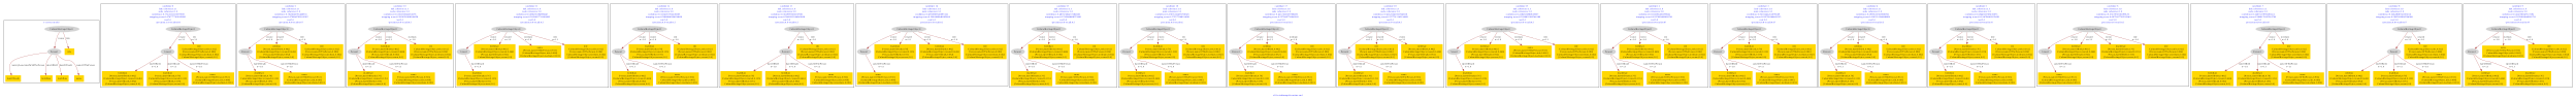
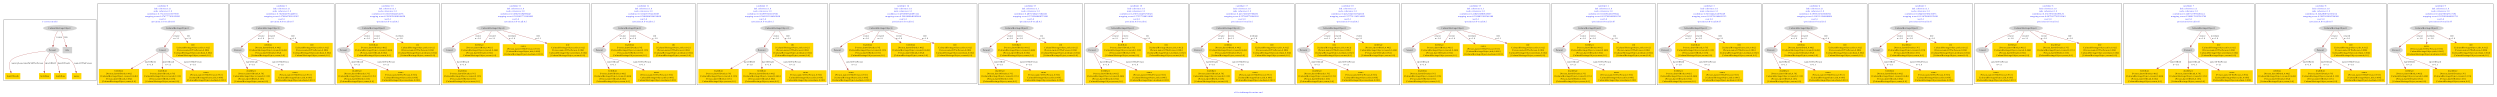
  digraph {
    fontcolor=blue
    fontname="Liberation Serif"
    label="s18-s-indianapolis-artists.xml"
    remincross=true
    node [fillcolor=gold fontname="Liberation Serif" style=filled shape=plaintext]
    edge [color=brown fontcolor=black fontname="Liberation Serif"]
    n1 [color=white fillcolor=lightgray label=CulturalHeritageObject1 shape=""]
    n2 [color=white fillcolor=lightgray label=Person1 shape=""]
-   n3 [label=title]
+   n3 [fillcolor=lightgray label=title]
    n4 [label=dateOfDeath]
    n5 [label=birthDate]
    n6 [label=deathDate]
    n7 [label=name]
    n8 [color=white fillcolor=lightgray label=CulturalHeritageObject1 shape=""]
    n9 [color=white fillcolor=lightgray label=Person1 shape=""]
    n10 [label="birthDate\n[Person,dateOfBirth,0.492]\n[CulturalHeritageObject,created,0.446]\n[Person,dateOfDeath,0.062]\n[CulturalHeritageObject,extent,0.0]"]
    n11 [label="deathDate\n[Person,dateOfDeath,0.76]\n[CulturalHeritageObject,created,0.135]\n[Person,dateOfBirth,0.105]\n[CulturalHeritageObject,extent,0.0]"]
    n12 [label="name\n[Person,nameOfThePerson,0.933]\n[CulturalHeritageObject,title,0.066]\n[CulturalHeritageObject,medium,0.001]"]
    n13 [label="title\n[CulturalHeritageObject,title,0.912]\n[Person,nameOfThePerson,0.086]\n[CulturalHeritageObject,medium,0.002]\n[CulturalHeritageObject,created,0.0]"]
    n14 [color=white fillcolor=lightgray label=CulturalHeritageObject1 shape=""]
    n15 [color=white fillcolor=lightgray label=Person1 shape=""]
    n16 [label="birthDate\n[Person,dateOfBirth,0.492]\n[CulturalHeritageObject,created,0.446]\n[Person,dateOfDeath,0.062]\n[CulturalHeritageObject,extent,0.0]"]
    n17 [label="deathDate\n[Person,dateOfDeath,0.76]\n[CulturalHeritageObject,created,0.135]\n[Person,dateOfBirth,0.105]\n[CulturalHeritageObject,extent,0.0]"]
    n18 [label="name\n[Person,nameOfThePerson,0.933]\n[CulturalHeritageObject,title,0.066]\n[CulturalHeritageObject,medium,0.001]"]
    n19 [label="title\n[CulturalHeritageObject,title,0.912]\n[Person,nameOfThePerson,0.086]\n[CulturalHeritageObject,medium,0.002]\n[CulturalHeritageObject,created,0.0]"]
    n20 [color=white fillcolor=lightgray label=CulturalHeritageObject1 shape=""]
    n21 [color=white fillcolor=lightgray label=Person1 shape=""]
    n22 [label="birthDate\n[Person,dateOfBirth,0.492]\n[CulturalHeritageObject,created,0.446]\n[Person,dateOfDeath,0.062]\n[CulturalHeritageObject,extent,0.0]"]
    n23 [label="deathDate\n[Person,dateOfDeath,0.76]\n[CulturalHeritageObject,created,0.135]\n[Person,dateOfBirth,0.105]\n[CulturalHeritageObject,extent,0.0]"]
    n24 [label="name\n[Person,nameOfThePerson,0.933]\n[CulturalHeritageObject,title,0.066]\n[CulturalHeritageObject,medium,0.001]"]
    n25 [label="title\n[CulturalHeritageObject,title,0.912]\n[Person,nameOfThePerson,0.086]\n[CulturalHeritageObject,medium,0.002]\n[CulturalHeritageObject,created,0.0]"]
    n26 [color=white fillcolor=lightgray label=CulturalHeritageObject1 shape=""]
    n27 [color=white fillcolor=lightgray label=Person1 shape=""]
    n28 [label="birthDate\n[Person,dateOfBirth,0.492]\n[CulturalHeritageObject,created,0.446]\n[Person,dateOfDeath,0.062]\n[CulturalHeritageObject,extent,0.0]"]
    n29 [label="deathDate\n[Person,dateOfDeath,0.76]\n[CulturalHeritageObject,created,0.135]\n[Person,dateOfBirth,0.105]\n[CulturalHeritageObject,extent,0.0]"]
    n30 [label="name\n[Person,nameOfThePerson,0.933]\n[CulturalHeritageObject,title,0.066]\n[CulturalHeritageObject,medium,0.001]"]
    n31 [label="title\n[CulturalHeritageObject,title,0.912]\n[Person,nameOfThePerson,0.086]\n[CulturalHeritageObject,medium,0.002]\n[CulturalHeritageObject,created,0.0]"]
    n32 [color=white fillcolor=lightgray label=CulturalHeritageObject1 shape=""]
    n33 [color=white fillcolor=lightgray label=Person1 shape=""]
    n34 [label="birthDate\n[Person,dateOfBirth,0.492]\n[CulturalHeritageObject,created,0.446]\n[Person,dateOfDeath,0.062]\n[CulturalHeritageObject,extent,0.0]"]
    n35 [label="deathDate\n[Person,dateOfDeath,0.76]\n[CulturalHeritageObject,created,0.135]\n[Person,dateOfBirth,0.105]\n[CulturalHeritageObject,extent,0.0]"]
    n36 [label="name\n[Person,nameOfThePerson,0.933]\n[CulturalHeritageObject,title,0.066]\n[CulturalHeritageObject,medium,0.001]"]
    n37 [label="title\n[CulturalHeritageObject,title,0.912]\n[Person,nameOfThePerson,0.086]\n[CulturalHeritageObject,medium,0.002]\n[CulturalHeritageObject,created,0.0]"]
    n38 [color=white fillcolor=lightgray label=CulturalHeritageObject1 shape=""]
    n39 [color=white fillcolor=lightgray label=Person1 shape=""]
    n40 [label="deathDate\n[Person,dateOfDeath,0.76]\n[CulturalHeritageObject,created,0.135]\n[Person,dateOfBirth,0.105]\n[CulturalHeritageObject,extent,0.0]"]
    n41 [label="birthDate\n[Person,dateOfBirth,0.492]\n[CulturalHeritageObject,created,0.446]\n[Person,dateOfDeath,0.062]\n[CulturalHeritageObject,extent,0.0]"]
    n42 [label="name\n[Person,nameOfThePerson,0.933]\n[CulturalHeritageObject,title,0.066]\n[CulturalHeritageObject,medium,0.001]"]
    n43 [label="title\n[CulturalHeritageObject,title,0.912]\n[Person,nameOfThePerson,0.086]\n[CulturalHeritageObject,medium,0.002]\n[CulturalHeritageObject,created,0.0]"]
    n44 [color=white fillcolor=lightgray label=CulturalHeritageObject1 shape=""]
    n45 [color=white fillcolor=lightgray label=Person1 shape=""]
    n46 [label="deathDate\n[Person,dateOfDeath,0.76]\n[CulturalHeritageObject,created,0.135]\n[Person,dateOfBirth,0.105]\n[CulturalHeritageObject,extent,0.0]"]
    n47 [label="name\n[Person,nameOfThePerson,0.933]\n[CulturalHeritageObject,title,0.066]\n[CulturalHeritageObject,medium,0.001]"]
    n48 [label="birthDate\n[Person,dateOfBirth,0.492]\n[CulturalHeritageObject,created,0.446]\n[Person,dateOfDeath,0.062]\n[CulturalHeritageObject,extent,0.0]"]
    n49 [label="title\n[CulturalHeritageObject,title,0.912]\n[Person,nameOfThePerson,0.086]\n[CulturalHeritageObject,medium,0.002]\n[CulturalHeritageObject,created,0.0]"]
    n50 [color=white fillcolor=lightgray label=CulturalHeritageObject1 shape=""]
    n51 [color=white fillcolor=lightgray label=Person1 shape=""]
    n52 [label="deathDate\n[Person,dateOfDeath,0.76]\n[CulturalHeritageObject,created,0.135]\n[Person,dateOfBirth,0.105]\n[CulturalHeritageObject,extent,0.0]"]
    n53 [label="name\n[Person,nameOfThePerson,0.933]\n[CulturalHeritageObject,title,0.066]\n[CulturalHeritageObject,medium,0.001]"]
    n54 [label="birthDate\n[Person,dateOfBirth,0.492]\n[CulturalHeritageObject,created,0.446]\n[Person,dateOfDeath,0.062]\n[CulturalHeritageObject,extent,0.0]"]
    n55 [label="title\n[CulturalHeritageObject,title,0.912]\n[Person,nameOfThePerson,0.086]\n[CulturalHeritageObject,medium,0.002]\n[CulturalHeritageObject,created,0.0]"]
    n56 [color=white fillcolor=lightgray label=CulturalHeritageObject1 shape=""]
    n57 [color=white fillcolor=lightgray label=Person1 shape=""]
    n58 [label="birthDate\n[Person,dateOfBirth,0.492]\n[CulturalHeritageObject,created,0.446]\n[Person,dateOfDeath,0.062]\n[CulturalHeritageObject,extent,0.0]"]
    n59 [label="name\n[Person,nameOfThePerson,0.933]\n[CulturalHeritageObject,title,0.066]\n[CulturalHeritageObject,medium,0.001]"]
    n60 [label="deathDate\n[Person,dateOfDeath,0.76]\n[CulturalHeritageObject,created,0.135]\n[Person,dateOfBirth,0.105]\n[CulturalHeritageObject,extent,0.0]"]
    n61 [label="title\n[CulturalHeritageObject,title,0.912]\n[Person,nameOfThePerson,0.086]\n[CulturalHeritageObject,medium,0.002]\n[CulturalHeritageObject,created,0.0]"]
    n62 [color=white fillcolor=lightgray label=CulturalHeritageObject1 shape=""]
    n63 [color=white fillcolor=lightgray label=Person1 shape=""]
    n64 [label="deathDate\n[Person,dateOfDeath,0.76]\n[CulturalHeritageObject,created,0.135]\n[Person,dateOfBirth,0.105]\n[CulturalHeritageObject,extent,0.0]"]
    n65 [label="name\n[Person,nameOfThePerson,0.933]\n[CulturalHeritageObject,title,0.066]\n[CulturalHeritageObject,medium,0.001]"]
    n66 [label="birthDate\n[Person,dateOfBirth,0.492]\n[CulturalHeritageObject,created,0.446]\n[Person,dateOfDeath,0.062]\n[CulturalHeritageObject,extent,0.0]"]
    n67 [label="title\n[CulturalHeritageObject,title,0.912]\n[Person,nameOfThePerson,0.086]\n[CulturalHeritageObject,medium,0.002]\n[CulturalHeritageObject,created,0.0]"]
    n68 [color=white fillcolor=lightgray label=CulturalHeritageObject1 shape=""]
    n69 [color=white fillcolor=lightgray label=Person1 shape=""]
    n70 [label="title\n[CulturalHeritageObject,title,0.912]\n[Person,nameOfThePerson,0.086]\n[CulturalHeritageObject,medium,0.002]\n[CulturalHeritageObject,created,0.0]"]
    n71 [label="deathDate\n[Person,dateOfDeath,0.76]\n[CulturalHeritageObject,created,0.135]\n[Person,dateOfBirth,0.105]\n[CulturalHeritageObject,extent,0.0]"]
    n72 [label="name\n[Person,nameOfThePerson,0.933]\n[CulturalHeritageObject,title,0.066]\n[CulturalHeritageObject,medium,0.001]"]
    n73 [label="birthDate\n[Person,dateOfBirth,0.492]\n[CulturalHeritageObject,created,0.446]\n[Person,dateOfDeath,0.062]\n[CulturalHeritageObject,extent,0.0]"]
    n74 [color=white fillcolor=lightgray label=CulturalHeritageObject1 shape=""]
    n75 [color=white fillcolor=lightgray label=Person1 shape=""]
    n76 [label="deathDate\n[Person,dateOfDeath,0.76]\n[CulturalHeritageObject,created,0.135]\n[Person,dateOfBirth,0.105]\n[CulturalHeritageObject,extent,0.0]"]
    n77 [label="birthDate\n[Person,dateOfBirth,0.492]\n[CulturalHeritageObject,created,0.446]\n[Person,dateOfDeath,0.062]\n[CulturalHeritageObject,extent,0.0]"]
    n78 [label="name\n[Person,nameOfThePerson,0.933]\n[CulturalHeritageObject,title,0.066]\n[CulturalHeritageObject,medium,0.001]"]
    n79 [label="title\n[CulturalHeritageObject,title,0.912]\n[Person,nameOfThePerson,0.086]\n[CulturalHeritageObject,medium,0.002]\n[CulturalHeritageObject,created,0.0]"]
    n80 [color=white fillcolor=lightgray label=CulturalHeritageObject1 shape=""]
    n81 [color=white fillcolor=lightgray label=Person1 shape=""]
    n82 [label="deathDate\n[Person,dateOfDeath,0.76]\n[CulturalHeritageObject,created,0.135]\n[Person,dateOfBirth,0.105]\n[CulturalHeritageObject,extent,0.0]"]
    n83 [label="name\n[Person,nameOfThePerson,0.933]\n[CulturalHeritageObject,title,0.066]\n[CulturalHeritageObject,medium,0.001]"]
    n84 [label="birthDate\n[Person,dateOfBirth,0.492]\n[CulturalHeritageObject,created,0.446]\n[Person,dateOfDeath,0.062]\n[CulturalHeritageObject,extent,0.0]"]
    n85 [label="title\n[CulturalHeritageObject,title,0.912]\n[Person,nameOfThePerson,0.086]\n[CulturalHeritageObject,medium,0.002]\n[CulturalHeritageObject,created,0.0]"]
    n86 [color=white fillcolor=lightgray label=CulturalHeritageObject1 shape=""]
    n87 [color=white fillcolor=lightgray label=Person1 shape=""]
    n88 [label="birthDate\n[Person,dateOfBirth,0.492]\n[CulturalHeritageObject,created,0.446]\n[Person,dateOfDeath,0.062]\n[CulturalHeritageObject,extent,0.0]"]
    n89 [label="deathDate\n[Person,dateOfDeath,0.76]\n[CulturalHeritageObject,created,0.135]\n[Person,dateOfBirth,0.105]\n[CulturalHeritageObject,extent,0.0]"]
    n90 [label="name\n[Person,nameOfThePerson,0.933]\n[CulturalHeritageObject,title,0.066]\n[CulturalHeritageObject,medium,0.001]"]
    n91 [label="title\n[CulturalHeritageObject,title,0.912]\n[Person,nameOfThePerson,0.086]\n[CulturalHeritageObject,medium,0.002]\n[CulturalHeritageObject,created,0.0]"]
    n92 [color=white fillcolor=lightgray label=CulturalHeritageObject1 shape=""]
    n93 [color=white fillcolor=lightgray label=Person1 shape=""]
    n94 [label="deathDate\n[Person,dateOfDeath,0.76]\n[CulturalHeritageObject,created,0.135]\n[Person,dateOfBirth,0.105]\n[CulturalHeritageObject,extent,0.0]"]
    n95 [label="birthDate\n[Person,dateOfBirth,0.492]\n[CulturalHeritageObject,created,0.446]\n[Person,dateOfDeath,0.062]\n[CulturalHeritageObject,extent,0.0]"]
    n96 [label="name\n[Person,nameOfThePerson,0.933]\n[CulturalHeritageObject,title,0.066]\n[CulturalHeritageObject,medium,0.001]"]
    n97 [label="title\n[CulturalHeritageObject,title,0.912]\n[Person,nameOfThePerson,0.086]\n[CulturalHeritageObject,medium,0.002]\n[CulturalHeritageObject,created,0.0]"]
    n98 [color=white fillcolor=lightgray label=CulturalHeritageObject1 shape=""]
    n99 [color=white fillcolor=lightgray label=Person1 shape=""]
    n100 [label="birthDate\n[Person,dateOfBirth,0.492]\n[CulturalHeritageObject,created,0.446]\n[Person,dateOfDeath,0.062]\n[CulturalHeritageObject,extent,0.0]"]
    n101 [label="name\n[Person,nameOfThePerson,0.933]\n[CulturalHeritageObject,title,0.066]\n[CulturalHeritageObject,medium,0.001]"]
    n102 [label="deathDate\n[Person,dateOfDeath,0.76]\n[CulturalHeritageObject,created,0.135]\n[Person,dateOfBirth,0.105]\n[CulturalHeritageObject,extent,0.0]"]
    n103 [label="title\n[CulturalHeritageObject,title,0.912]\n[Person,nameOfThePerson,0.086]\n[CulturalHeritageObject,medium,0.002]\n[CulturalHeritageObject,created,0.0]"]
    n104 [color=white fillcolor=lightgray label=CulturalHeritageObject1 shape=""]
    n105 [color=white fillcolor=lightgray label=Person1 shape=""]
    n106 [label="birthDate\n[Person,dateOfBirth,0.492]\n[CulturalHeritageObject,created,0.446]\n[Person,dateOfDeath,0.062]\n[CulturalHeritageObject,extent,0.0]"]
    n107 [label="name\n[Person,nameOfThePerson,0.933]\n[CulturalHeritageObject,title,0.066]\n[CulturalHeritageObject,medium,0.001]"]
    n108 [label="deathDate\n[Person,dateOfDeath,0.76]\n[CulturalHeritageObject,created,0.135]\n[Person,dateOfBirth,0.105]\n[CulturalHeritageObject,extent,0.0]"]
    n109 [label="title\n[CulturalHeritageObject,title,0.912]\n[Person,nameOfThePerson,0.086]\n[CulturalHeritageObject,medium,0.002]\n[CulturalHeritageObject,created,0.0]"]
    n110 [color=white fillcolor=lightgray label=CulturalHeritageObject1 shape=""]
    n111 [color=white fillcolor=lightgray label=Person1 shape=""]
    n112 [label="birthDate\n[Person,dateOfBirth,0.492]\n[CulturalHeritageObject,created,0.446]\n[Person,dateOfDeath,0.062]\n[CulturalHeritageObject,extent,0.0]"]
    n113 [label="deathDate\n[Person,dateOfDeath,0.76]\n[CulturalHeritageObject,created,0.135]\n[Person,dateOfBirth,0.105]\n[CulturalHeritageObject,extent,0.0]"]
    n114 [label="name\n[Person,nameOfThePerson,0.933]\n[CulturalHeritageObject,title,0.066]\n[CulturalHeritageObject,medium,0.001]"]
    n115 [label="title\n[CulturalHeritageObject,title,0.912]\n[Person,nameOfThePerson,0.086]\n[CulturalHeritageObject,medium,0.002]\n[CulturalHeritageObject,created,0.0]"]
    n116 [color=white fillcolor=lightgray label=CulturalHeritageObject1 shape=""]
    n117 [color=white fillcolor=lightgray label=Person1 shape=""]
    n118 [label="birthDate\n[Person,dateOfBirth,0.492]\n[CulturalHeritageObject,created,0.446]\n[Person,dateOfDeath,0.062]\n[CulturalHeritageObject,extent,0.0]"]
    n119 [label="title\n[CulturalHeritageObject,title,0.912]\n[Person,nameOfThePerson,0.086]\n[CulturalHeritageObject,medium,0.002]\n[CulturalHeritageObject,created,0.0]"]
    n120 [label="deathDate\n[Person,dateOfDeath,0.76]\n[CulturalHeritageObject,created,0.135]\n[Person,dateOfBirth,0.105]\n[CulturalHeritageObject,extent,0.0]"]
    n121 [label="name\n[Person,nameOfThePerson,0.933]\n[CulturalHeritageObject,title,0.066]\n[CulturalHeritageObject,medium,0.001]"]
    n122 [color=white fillcolor=lightgray label=CulturalHeritageObject1 shape=""]
    n123 [color=white fillcolor=lightgray label=Person1 shape=""]
    n124 [label="birthDate\n[Person,dateOfBirth,0.492]\n[CulturalHeritageObject,created,0.446]\n[Person,dateOfDeath,0.062]\n[CulturalHeritageObject,extent,0.0]"]
    n125 [label="deathDate\n[Person,dateOfDeath,0.76]\n[CulturalHeritageObject,created,0.135]\n[Person,dateOfBirth,0.105]\n[CulturalHeritageObject,extent,0.0]"]
    n126 [label="name\n[Person,nameOfThePerson,0.933]\n[CulturalHeritageObject,title,0.066]\n[CulturalHeritageObject,medium,0.001]"]
    n127 [label="title\n[CulturalHeritageObject,title,0.912]\n[Person,nameOfThePerson,0.086]\n[CulturalHeritageObject,medium,0.002]\n[CulturalHeritageObject,created,0.0]"]
    subgraph cluster_1 {
      label="1-correct model"
      n1
      n2
      n3
      n4
      n5
      n6
      n7
    }
    subgraph cluster_2 {
      label="candidate 0\nlink coherence:1.0\nnode coherence:1.0\nconfidence:0.7743331118077859\nmapping score:0.6747777039359285\ncost:5.0\n-precision:1.0-recall:0.83"
      n8
      n9
      n10
      n11
      n12
      n13
    }
    subgraph cluster_3 {
      label="candidate 1\nlink coherence:1.0\nnode coherence:1.0\nconfidence:0.7626843765446911\nmapping score:0.6708947921815637\ncost:5.0\n-precision:0.8-recall:0.67"
      n14
      n15
      n16
      n17
      n18
      n19
    }
    subgraph cluster_4 {
      label="candidate 10\nlink coherence:1.0\nnode coherence:1.0\nconfidence:0.5351050624054176\nmapping score:0.5950350208018058\ncost:5.0\n-precision:0.6-recall:0.5"
      n20
      n21
      n22
      n23
      n24
      n25
    }
    subgraph cluster_5 {
      label="candidate 11\nlink coherence:1.0\nnode coherence:1.0\nconfidence:0.5296293194986247\nmapping score:0.5932097731662083\ncost:5.0\n-precision:0.6-recall:0.5"
      n26
      n27
      n28
      n29
      n30
      n31
    }
    subgraph cluster_6 {
      label="candidate 12\nlink coherence:1.0\nnode coherence:1.0\nconfidence:0.5104193752416009\nmapping score:0.5868064584138669\ncost:5.0\n-precision:0.6-recall:0.5"
      n32
      n33
      n34
      n35
      n36
      n37
    }
    subgraph cluster_7 {
      label="candidate 13\nlink coherence:1.0\nnode coherence:1.0\nconfidence:0.5029970633037001\nmapping score:0.5843323544345668\ncost:5.0\n-precision:0.6-recall:0.5"
      n38
      n39
      n40
      n41
      n42
      n43
    }
    subgraph cluster_8 {
      label="candidate 14\nlink coherence:1.0\nnode coherence:1.0\nconfidence:0.4950969545097412\nmapping score:0.5816989848365804\ncost:5.0\n-precision:0.6-recall:0.5"
      n44
      n45
      n46
      n47
      n48
      n49
    }
    subgraph cluster_9 {
      label="candidate 15\nlink coherence:1.0\nnode coherence:1.0\nconfidence:0.48767464257184046\nmapping score:0.5792248808572801\ncost:5.0\n-precision:0.6-recall:0.5"
      n50
      n51
      n52
      n53
      n54
      n55
    }
    subgraph cluster_10 {
      label="candidate 16\nlink coherence:1.0\nnode coherence:1.0\nconfidence:0.47673102495700326\nmapping score:0.575577008319001\ncost:5.0\n-precision:0.6-recall:0.5"
      n56
      n57
      n58
      n59
      n60
      n61
    }
    subgraph cluster_11 {
      label="candidate 17\nlink coherence:1.0\nnode coherence:1.0\nconfidence:0.4237263309706486\nmapping score:0.5579087769902161\ncost:5.0\n-precision:0.6-recall:0.5"
      n62
      n63
      n64
      n65
      n66
      n67
    }
    subgraph cluster_12 {
      label="candidate 18\nlink coherence:1.0\nnode coherence:1.0\nconfidence:0.42325340353744656\nmapping score:0.5577511345124821\ncost:5.0\n-precision:0.6-recall:0.5"
      n68
      n69
      n70
      n71
      n72
      n73
    }
    subgraph cluster_13 {
      label="candidate 19\nlink coherence:1.0\nnode coherence:1.0\nconfidence:0.4182505880638557\nmapping score:0.5560835293546186\ncost:5.0\n-precision:0.6-recall:0.5"
      n74
      n75
      n76
      n77
      n78
      n79
    }
    subgraph cluster_14 {
      label="candidate 2\nlink coherence:1.0\nnode coherence:1.0\nconfidence:0.6513056451099222\nmapping score:0.6337685483699741\ncost:5.0\n-precision:0.8-recall:0.67"
      n80
      n81
      n82
      n83
      n84
      n85
    }
    subgraph cluster_15 {
      label="candidate 3\nlink coherence:1.0\nnode coherence:1.0\nconfidence:0.6181244212076049\nmapping score:0.622708140402535\ncost:5.0\n-precision:0.8-recall:0.67"
      n86
      n87
      n88
      n89
      n90
      n91
    }
    subgraph cluster_16 {
      label="candidate 4\nlink coherence:1.0\nnode coherence:1.0\nconfidence:0.5990533740066094\nmapping score:0.6163511246688698\ncost:5.0\n-precision:0.6-recall:0.5"
      n92
      n93
      n94
      n95
      n96
      n97
    }
    subgraph cluster_17 {
      label="candidate 5\nlink coherence:1.0\nnode coherence:1.0\nconfidence:0.5844360709230073\nmapping score:0.6114786903076691\ncost:5.0\n-precision:0.8-recall:0.67"
      n98
      n99
      n100
      n101
      n102
      n103
    }
    subgraph cluster_18 {
      label="candidate 6\nlink coherence:1.0\nnode coherence:1.0\nconfidence:0.5727873356599126\nmapping score:0.6075957785533043\ncost:5.0\n-precision:0.6-recall:0.5"
      n104
      n105
      n106
      n107
      n108
      n109
    }
    subgraph cluster_19 {
      label="candidate 7\nlink coherence:1.0\nnode coherence:1.0\nconfidence:0.5467537976685124\nmapping score:0.5989179325561708\ncost:5.0\n-precision:0.8-recall:0.67"
      n110
      n111
      n112
      n113
      n114
      n115
    }
    subgraph cluster_20 {
      label="candidate 8\nlink coherence:1.0\nnode coherence:1.0\nconfidence:0.5462808702353104\nmapping score:0.5987602900784368\ncost:5.0\n-precision:0.8-recall:0.67"
      n116
      n117
      n118
      n119
      n120
      n121
    }
    subgraph cluster_21 {
      label="candidate 9\nlink coherence:1.0\nnode coherence:1.0\nconfidence:0.5412780547617194\nmapping score:0.5970926849205731\ncost:5.0\n-precision:0.8-recall:0.67"
      n122
      n123
      n124
      n125
      n126
      n127
    }
    n1 -> n2 [label=creator]
    n1 -> n3 [label=title]
    n2 -> n4 [label=countryAssociatedWithThePerson]
    n2 -> n5 [label=dateOfBirth]
    n2 -> n6 [label=dateOfDeath]
    n2 -> n7 [label=nameOfThePerson]
    n8 -> n9 [label="creator\nw=1.0"]
    n8 -> n13 [label="title\nw=1.0"]
    n9 -> n10 [label="dateOfBirth\nw=1.0"]
    n9 -> n11 [label="dateOfDeath\nw=1.0"]
    n9 -> n12 [label="nameOfThePerson\nw=1.0"]
    n14 -> n15 [label="creator\nw=1.0"]
    n14 -> n16 [label="created\nw=1.0"]
    n14 -> n19 [label="title\nw=1.0"]
    n15 -> n17 [label="dateOfDeath\nw=1.0"]
    n15 -> n18 [label="nameOfThePerson\nw=1.0"]
    n20 -> n21 [label="creator\nw=1.0"]
    n20 -> n22 [label="created\nw=1.0"]
    n20 -> n25 [label="medium\nw=1.0"]
    n21 -> n23 [label="dateOfDeath\nw=1.0"]
    n21 -> n24 [label="nameOfThePerson\nw=1.0"]
    n26 -> n27 [label="creator\nw=1.0"]
    n26 -> n28 [label="created\nw=1.0"]
    n26 -> n30 [label="medium\nw=1.0"]
    n26 -> n31 [label="title\nw=1.0"]
    n27 -> n29 [label="dateOfDeath\nw=1.0"]
    n32 -> n33 [label="creator\nw=1.0"]
    n32 -> n35 [label="created\nw=1.0"]
    n32 -> n37 [label="title\nw=1.0"]
    n33 -> n34 [label="dateOfDeath\nw=1.0"]
    n33 -> n36 [label="nameOfThePerson\nw=1.0"]
    n38 -> n39 [label="creator\nw=1.0"]
    n38 -> n43 [label="title\nw=1.0"]
    n39 -> n40 [label="dateOfBirth\nw=1.0"]
    n39 -> n41 [label="dateOfDeath\nw=1.0"]
    n39 -> n42 [label="nameOfThePerson\nw=1.0"]
    n44 -> n45 [label="creator\nw=1.0"]
    n44 -> n46 [label="created\nw=1.0"]
    n44 -> n48 [label="extent\nw=1.0"]
    n44 -> n49 [label="title\nw=1.0"]
    n45 -> n47 [label="nameOfThePerson\nw=1.0"]
    n50 -> n51 [label="creator\nw=1.0"]
    n50 -> n54 [label="extent\nw=1.0"]
    n50 -> n55 [label="title\nw=1.0"]
    n51 -> n52 [label="dateOfBirth\nw=1.0"]
    n51 -> n53 [label="nameOfThePerson\nw=1.0"]
    n56 -> n57 [label="creator\nw=1.0"]
    n56 -> n60 [label="extent\nw=1.0"]
    n56 -> n61 [label="title\nw=1.0"]
    n57 -> n58 [label="dateOfDeath\nw=1.0"]
    n57 -> n59 [label="nameOfThePerson\nw=1.0"]
    n62 -> n63 [label="creator\nw=1.0"]
    n62 -> n66 [label="extent\nw=1.0"]
    n62 -> n67 [label="medium\nw=1.0"]
    n63 -> n64 [label="dateOfDeath\nw=1.0"]
    n63 -> n65 [label="nameOfThePerson\nw=1.0"]
    n68 -> n69 [label="creator\nw=1.0"]
    n68 -> n70 [label="created\nw=1.0"]
    n68 -> n73 [label="extent\nw=1.0"]
    n69 -> n71 [label="dateOfDeath\nw=1.0"]
    n69 -> n72 [label="nameOfThePerson\nw=1.0"]
    n74 -> n75 [label="creator\nw=1.0"]
    n74 -> n77 [label="extent\nw=1.0"]
    n74 -> n78 [label="medium\nw=1.0"]
    n74 -> n79 [label="title\nw=1.0"]
    n75 -> n76 [label="dateOfDeath\nw=1.0"]
    n80 -> n81 [label="creator\nw=1.0"]
    n80 -> n84 [label="extent\nw=1.0"]
    n80 -> n85 [label="title\nw=1.0"]
    n81 -> n82 [label="dateOfDeath\nw=1.0"]
    n81 -> n83 [label="nameOfThePerson\nw=1.0"]
    n86 -> n87 [label="creator\nw=1.0"]
    n86 -> n89 [label="created\nw=1.0"]
    n86 -> n91 [label="title\nw=1.0"]
    n87 -> n88 [label="dateOfBirth\nw=1.0"]
    n87 -> n90 [label="nameOfThePerson\nw=1.0"]
    n92 -> n93 [label="creator\nw=1.0"]
    n92 -> n95 [label="created\nw=1.0"]
    n92 -> n97 [label="title\nw=1.0"]
    n93 -> n94 [label="dateOfBirth\nw=1.0"]
    n93 -> n96 [label="nameOfThePerson\nw=1.0"]
    n98 -> n99 [label="creator\nw=1.0"]
    n98 -> n102 [label="extent\nw=1.0"]
    n98 -> n103 [label="title\nw=1.0"]
    n99 -> n100 [label="dateOfBirth\nw=1.0"]
    n99 -> n101 [label="nameOfThePerson\nw=1.0"]
    n104 -> n105 [label="creator\nw=1.0"]
    n104 -> n106 [label="created\nw=1.0"]
    n104 -> n108 [label="extent\nw=1.0"]
    n104 -> n109 [label="title\nw=1.0"]
    n105 -> n107 [label="nameOfThePerson\nw=1.0"]
    n110 -> n111 [label="creator\nw=1.0"]
    n110 -> n115 [label="medium\nw=1.0"]
    n111 -> n112 [label="dateOfBirth\nw=1.0"]
    n111 -> n113 [label="dateOfDeath\nw=1.0"]
    n111 -> n114 [label="nameOfThePerson\nw=1.0"]
    n116 -> n117 [label="creator\nw=1.0"]
    n116 -> n119 [label="created\nw=1.0"]
    n117 -> n118 [label="dateOfBirth\nw=1.0"]
    n117 -> n120 [label="dateOfDeath\nw=1.0"]
    n117 -> n121 [label="nameOfThePerson\nw=1.0"]
    n122 -> n123 [label="creator\nw=1.0"]
    n122 -> n126 [label="medium\nw=1.0"]
    n122 -> n127 [label="title\nw=1.0"]
    n123 -> n124 [label="dateOfBirth\nw=1.0"]
    n123 -> n125 [label="dateOfDeath\nw=1.0"]
  }
